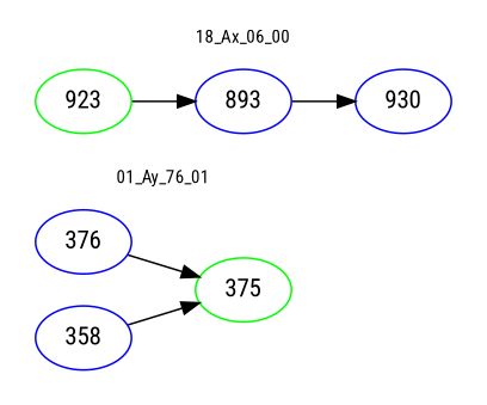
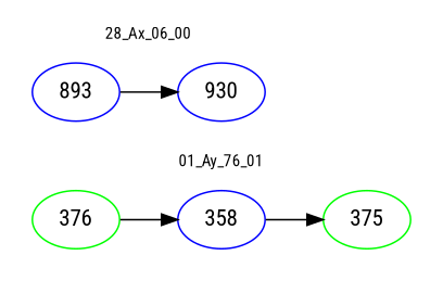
  digraph {
    fontname="Roboto Condensed"
    rankdir=LR
    node [color=green fontname="Roboto Condensed"]
    edge [color=black fontname="Roboto Condensed"]
-   n1 [color=blue label=376]
+   n1 [label=376]
    n2 [color=blue label=358]
    n3 [label=375]
-   n4 [label=923]
    n5 [color=blue label=893]
    n6 [color=blue label=930]
    subgraph cluster_1 {
      color=white
      fontsize=10
      label="01_Ay_76_01"
      n1
      n2
      n3
    }
    subgraph cluster_2 {
      color=white
      fontsize=10
-     label="18_Ax_06_00"
-     n4
+     label="28_Ax_06_00"
      n5
      n6
    }
-   n1 -> n3
+   n1 -> n2
    n2 -> n3
-   n4 -> n5
    n5 -> n6
  }
